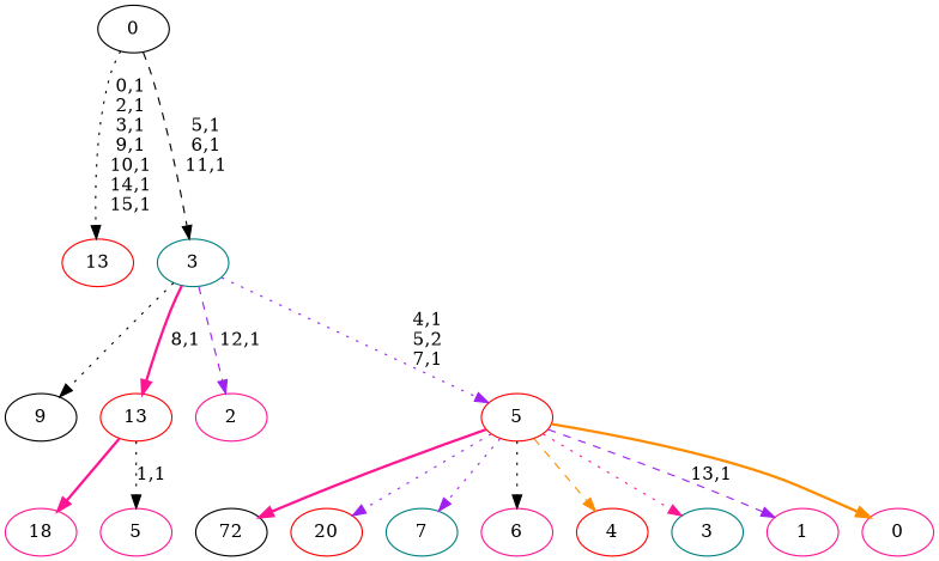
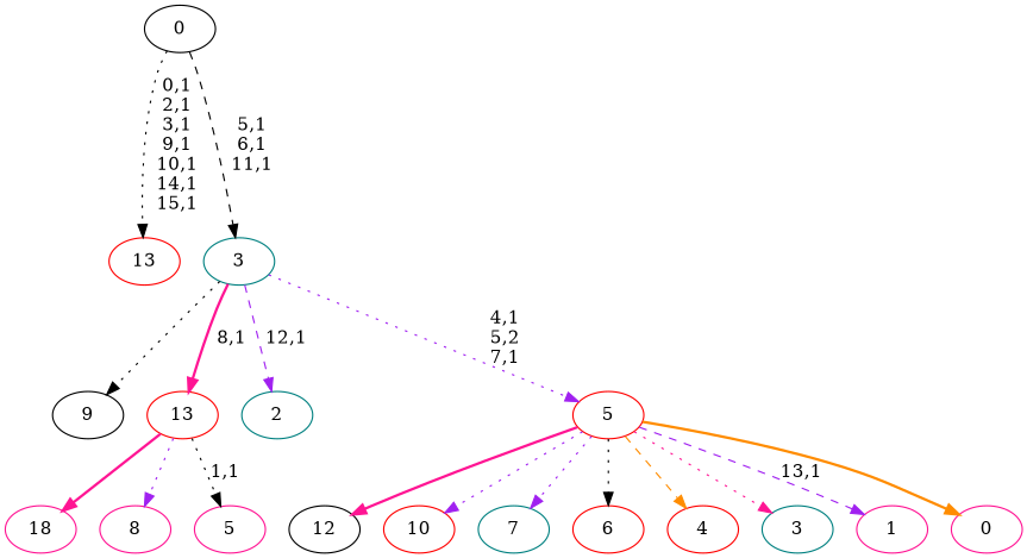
  digraph {
    node [color=deeppink]
    edge [color=purple style=dotted]
    n1 [color=red label=13]
-   n2 [color=black label=72]
+   n2 [color=black label=12]
    n3 [label=18]
-   n4 [color=red label=20]
+   n4 [color=red label=10]
    n5 [color=black label=9]
+   n6 [label=8]
    n7 [color=teal label=7]
-   n8 [label=6]
+   n8 [color=red label=6]
    n9 [label=5]
    13 [color=red]
    n11 [color=red label=4]
    n12 [color=teal label=3]
-   n13 [label=2]
+   n13 [color=teal label=2]
    n14 [label=1]
    n15 [label=0]
    5 [color=red]
    3 [color=teal]
    0 [color=black]
    13 -> n3 [color=deeppink style=bold]
+   13 -> n6
    13 -> n9 [color=black label="1,1"]
    5 -> n2 [color=deeppink style=bold]
    5 -> n4
    5 -> n7
    5 -> n8 [color=black]
    5 -> n11 [color=darkorange style=dashed]
    5 -> n12 [color=deeppink]
    5 -> n14 [label="13,1" style=dashed]
    5 -> n15 [color=darkorange style=bold]
    3 -> n5 [color=black]
    3 -> 13 [color=deeppink label="8,1" style=bold]
    3 -> n13 [label="12,1" style=dashed]
    3 -> 5 [label="4,1\n5,2\n7,1"]
    0 -> n1 [color=black label="0,1\n2,1\n3,1\n9,1\n10,1\n14,1\n15,1"]
    0 -> 3 [color=black label="5,1\n6,1\n11,1" style=dashed]
  }
